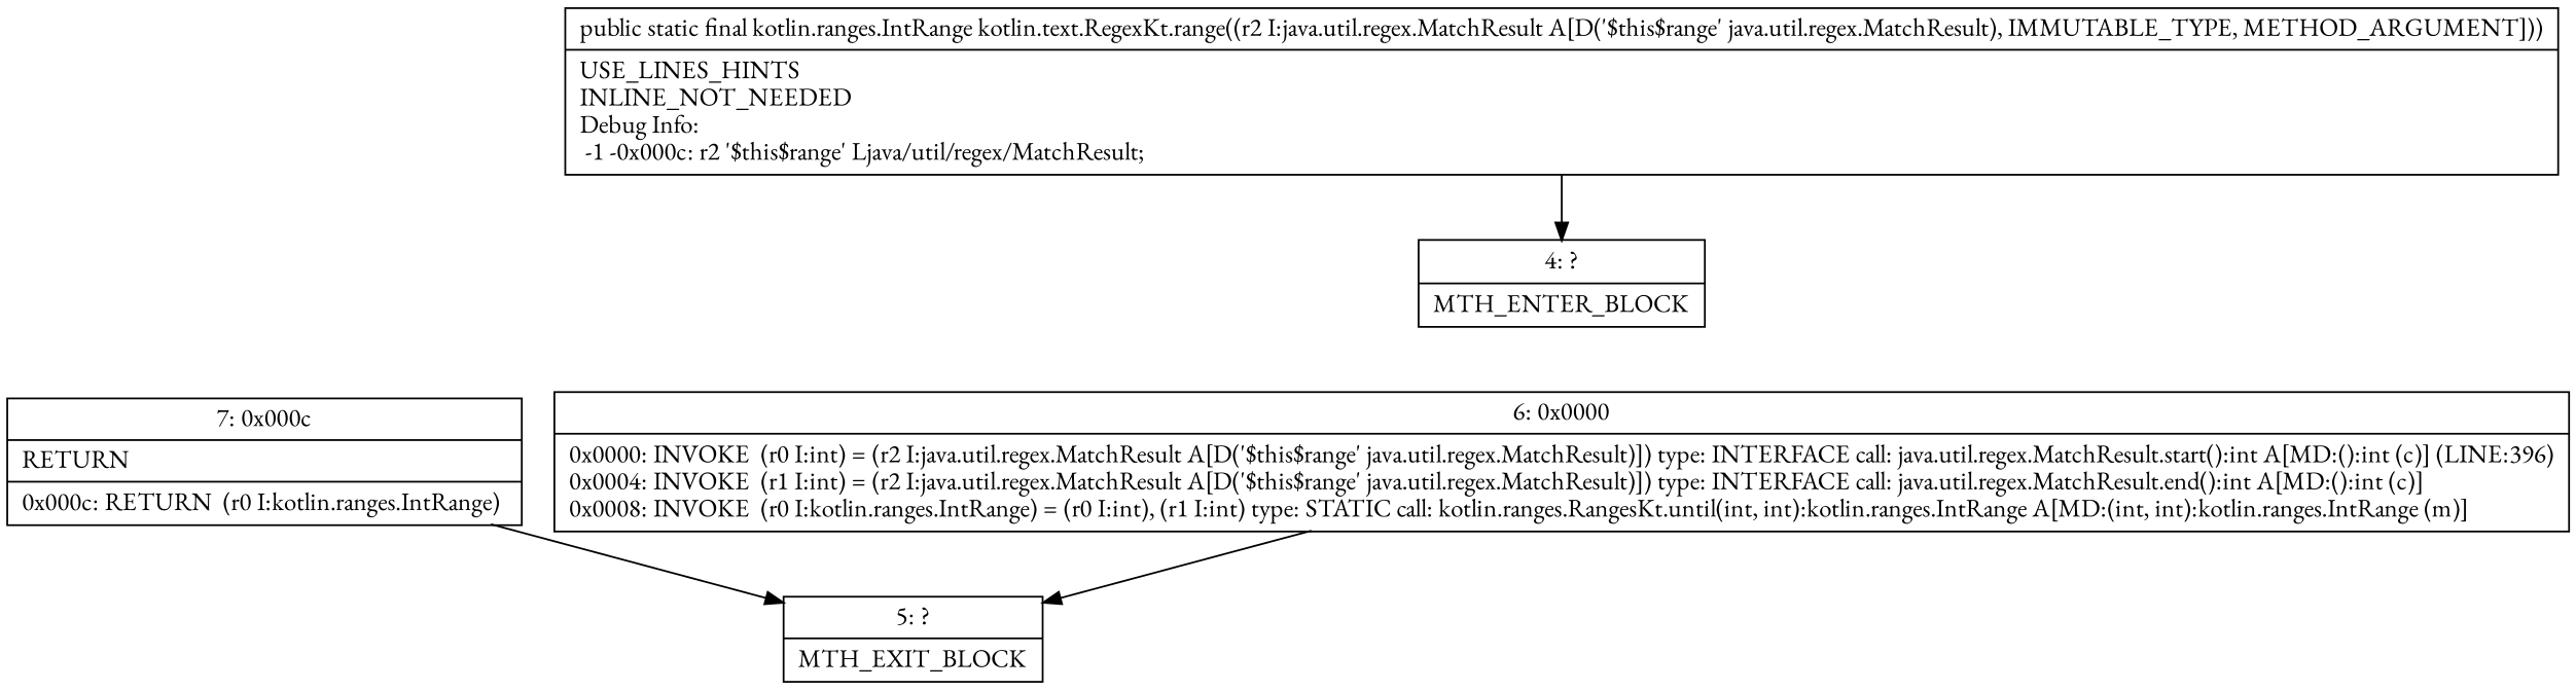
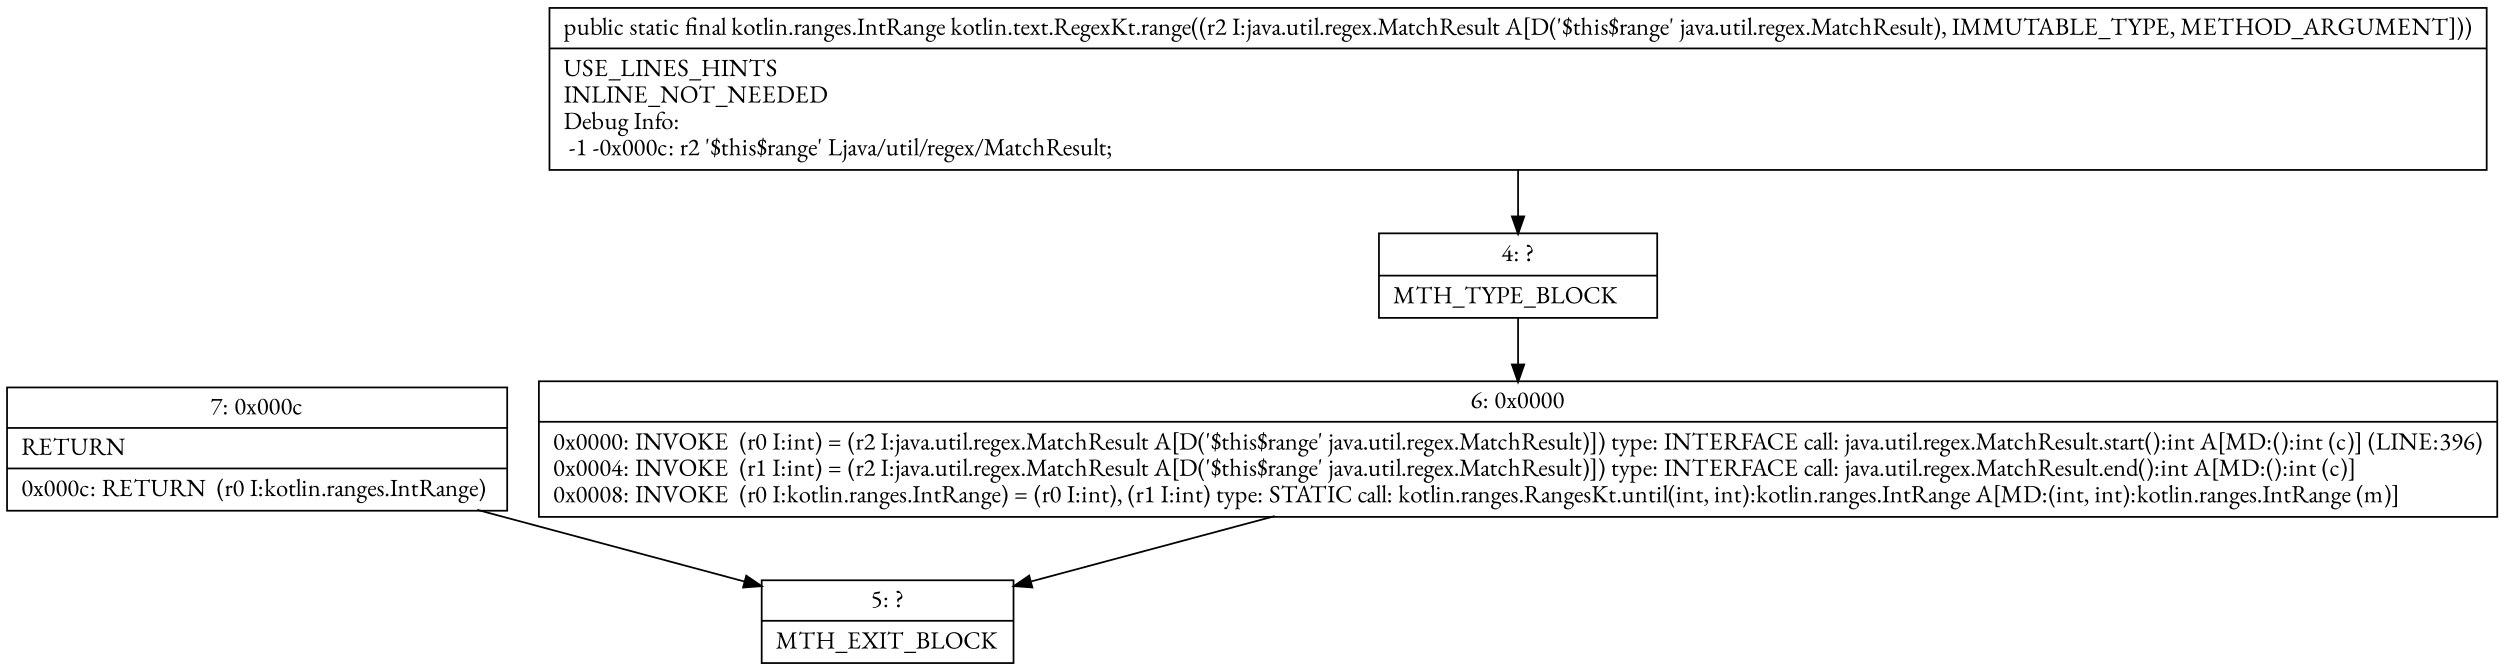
  digraph {
    fontname="EB Garamond"
    node [fontname="EB Garamond" shape=record]
    edge [fontname="EB Garamond"]
-   n1 [label="{4\:\ ?|MTH_ENTER_BLOCK\l}"]
+   n1 [label="{4\:\ ?|MTH_TYPE_BLOCK\l}"]
    n2 [label="{6\:\ 0x0000|0x0000: INVOKE  (r0 I:int) = (r2 I:java.util.regex.MatchResult A[D('$this$range' java.util.regex.MatchResult)]) type: INTERFACE call: java.util.regex.MatchResult.start():int A[MD:():int (c)] (LINE:396)\l0x0004: INVOKE  (r1 I:int) = (r2 I:java.util.regex.MatchResult A[D('$this$range' java.util.regex.MatchResult)]) type: INTERFACE call: java.util.regex.MatchResult.end():int A[MD:():int (c)]\l0x0008: INVOKE  (r0 I:kotlin.ranges.IntRange) = (r0 I:int), (r1 I:int) type: STATIC call: kotlin.ranges.RangesKt.until(int, int):kotlin.ranges.IntRange A[MD:(int, int):kotlin.ranges.IntRange (m)]\l}"]
    n3 [label="{5\:\ ?|MTH_EXIT_BLOCK\l}"]
    n4 [label="{7\:\ 0x000c|RETURN\l|0x000c: RETURN  (r0 I:kotlin.ranges.IntRange) \l}"]
    n5 [label="{public static final kotlin.ranges.IntRange kotlin.text.RegexKt.range((r2 I:java.util.regex.MatchResult A[D('$this$range' java.util.regex.MatchResult), IMMUTABLE_TYPE, METHOD_ARGUMENT]))  | USE_LINES_HINTS\lINLINE_NOT_NEEDED\lDebug Info:\l  \-1 \-0x000c: r2 '$this$range' Ljava\/util\/regex\/MatchResult;\l}"]
+   n1 -> n2
    n2 -> n3
    n4 -> n3
    n5 -> n1
  }
